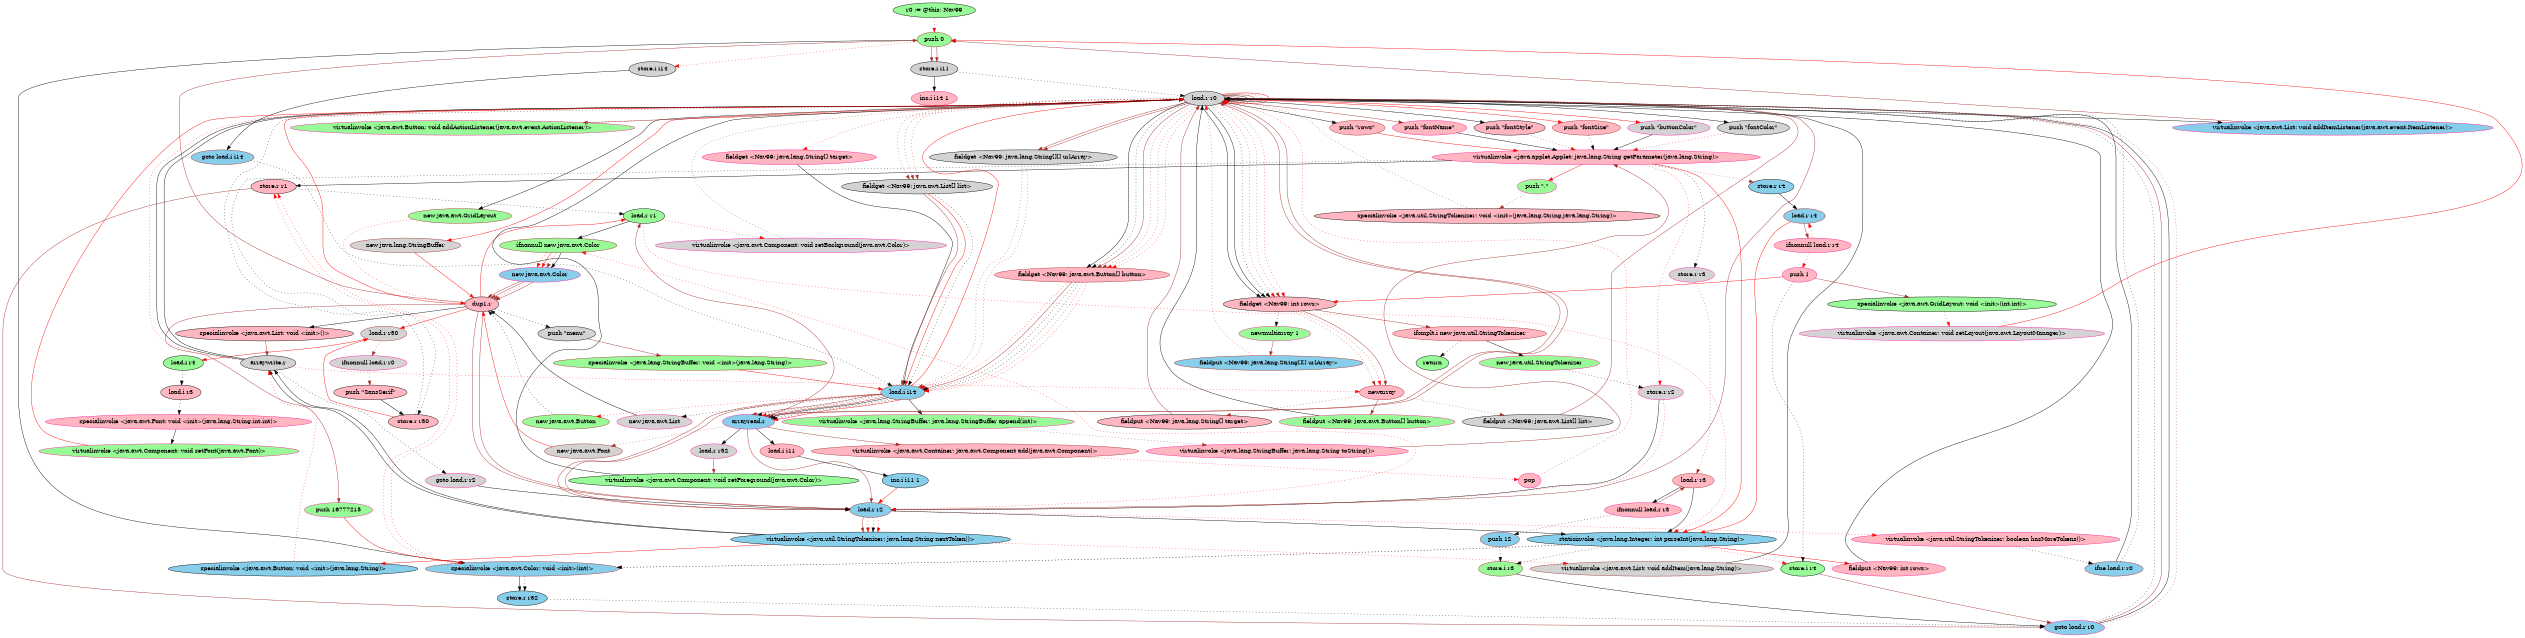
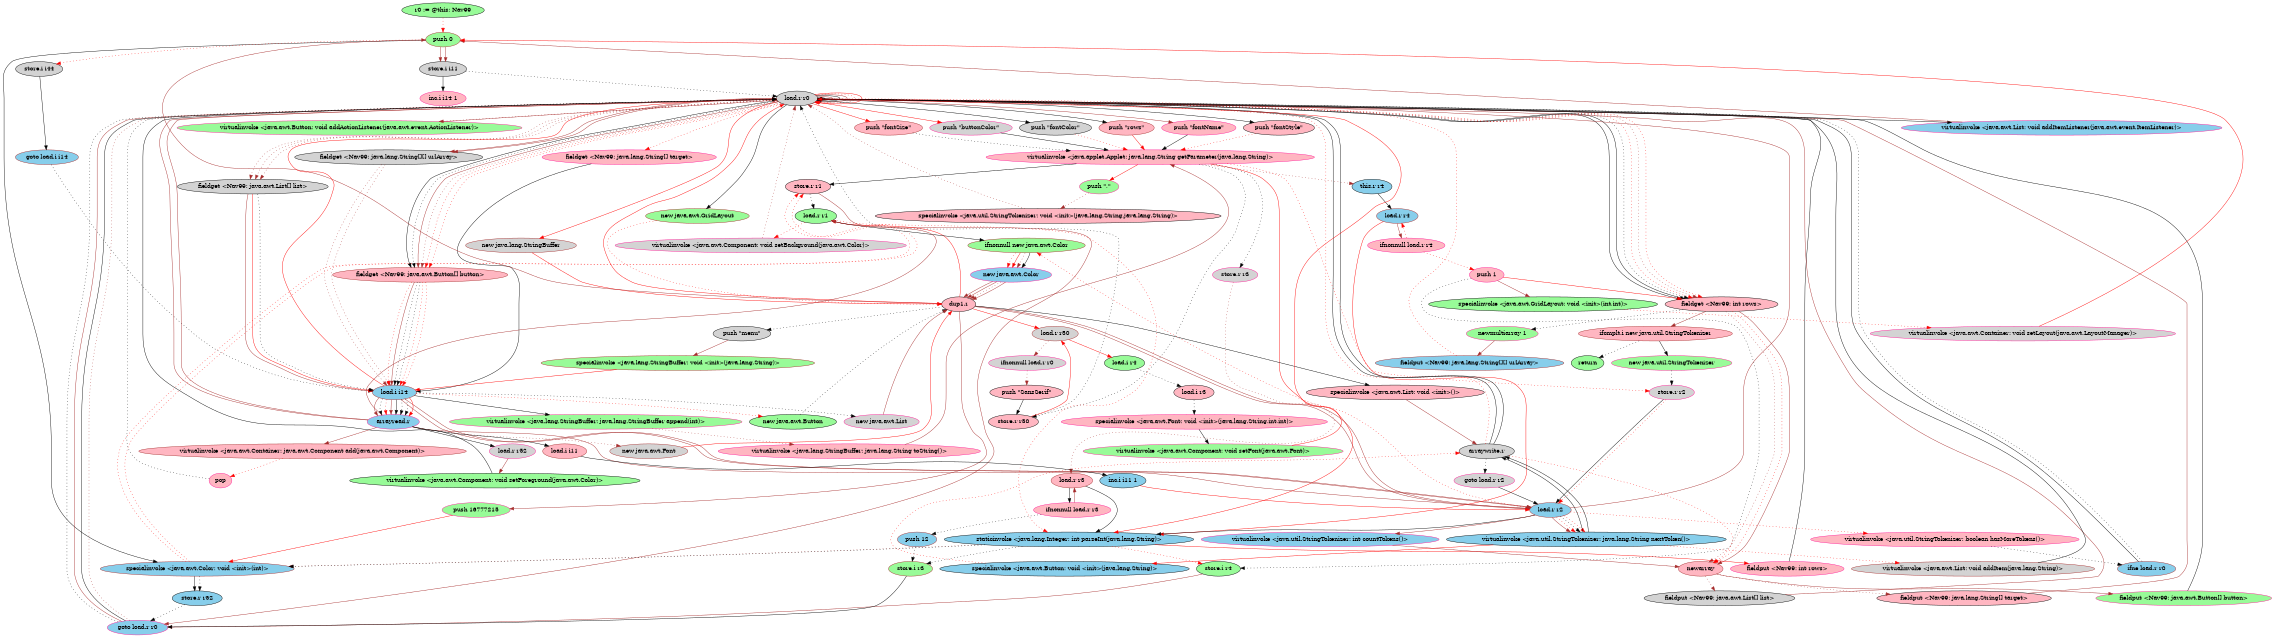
  digraph {
    node [color=deeppink fillcolor=lightpink style=filled]
    edge [color=black style=solid]
    "r0 := @this: Nav99" [color=black fillcolor=palegreen]
    "push 0" [color=brown fillcolor=palegreen]
    "store.i i11" [color=black fillcolor=lightgrey]
    "specialinvoke <java.awt.Color: void <init>(int)>" [color=brown fillcolor=skyblue]
-   "store.i i14" [color=black fillcolor=lightgrey]
+   "store.i i14" [color=black fillcolor=lightgrey label="store.i i44"]
    "load.r r0" [color=black fillcolor=lightgrey]
    "inc.i i14 1"
    "store.r r1" [color=black]
    "store.r r52" [color=black fillcolor=skyblue]
    "goto load.i i14" [color=brown fillcolor=skyblue]
    "push \"rows\"" [color=brown]
    "fieldget <Nav99: int rows>" [color=black]
    "push \"fontName\""
    "push \"fontStyle\"" [color=black]
    "push \"fontSize\"" [color=brown]
    "push \"buttonColor\"" [fillcolor=lightgrey]
    "push \"fontColor\"" [color=black fillcolor=lightgrey]
    "new java.awt.GridLayout" [color=brown fillcolor=palegreen]
    "new java.lang.StringBuffer" [color=brown fillcolor=lightgrey]
    "fieldget <Nav99: java.lang.String[][] urlArray>" [color=black fillcolor=lightgrey]
    "fieldget <Nav99: java.awt.Button[] button>" [color=brown]
    "virtualinvoke <java.awt.Button: void addActionListener(java.awt.event.ActionListener)>" [fillcolor=palegreen]
    "fieldget <Nav99: java.lang.String[] target>"
    "fieldget <Nav99: java.awt.List[] list>" [color=black fillcolor=lightgrey]
    "virtualinvoke <java.awt.List: void addItemListener(java.awt.event.ItemListener)>" [fillcolor=skyblue]
    "virtualinvoke <java.applet.Applet: java.lang.String getParameter(java.lang.String)>"
    "newmultiarray 1" [fillcolor=palegreen]
    newarray [color=brown]
    "ifcmplt.i new java.util.StringTokenizer" [color=brown]
    "dup1.r" [color=black]
    "load.i i14" [color=brown fillcolor=skyblue]
    "staticinvoke <java.lang.Integer: int parseInt(java.lang.String)>" [color=black fillcolor=skyblue]
    "store.r r50" [color=black]
-   "store.r r4" [color=black fillcolor=skyblue]
+   "store.r r4" [color=black fillcolor=skyblue label="this.r r4"]
    "store.r r3" [fillcolor=lightgrey]
    "store.r r2" [fillcolor=lightgrey]
    "push \",\"" [fillcolor=palegreen]
    "fieldput <Nav99: int rows>"
    "store.i r4" [color=black fillcolor=palegreen]
    "store.i r3" [color=brown fillcolor=palegreen]
    "load.r r50" [color=brown fillcolor=lightgrey]
    "load.r r4" [color=brown fillcolor=skyblue]
    "load.r r3" [color=brown]
    "goto load.r r0" [fillcolor=skyblue]
    "load.r r1" [color=black fillcolor=palegreen]
    "load.r r2" [color=brown fillcolor=skyblue]
    "specialinvoke <java.util.StringTokenizer: void <init>(java.lang.String,java.lang.String)>" [color=black]
    "fieldput <Nav99: java.lang.String[][] urlArray>" [color=brown fillcolor=skyblue]
    "fieldput <Nav99: java.lang.String[] target>" [color=black]
    "fieldput <Nav99: java.awt.Button[] button>" [fillcolor=palegreen]
    "fieldput <Nav99: java.awt.List[] list>" [color=black fillcolor=lightgrey]
    "push 1"
    "specialinvoke <java.awt.GridLayout: void <init>(int,int)>" [color=black fillcolor=palegreen]
    return [color=black fillcolor=palegreen]
    "new java.util.StringTokenizer" [fillcolor=palegreen]
    "arraywrite.r" [color=black fillcolor=lightgrey]
    "goto load.r r2" [fillcolor=lightgrey]
    "ifnonnull load.r r0" [fillcolor=lightgrey]
    "load.i r4" [color=black fillcolor=palegreen]
    "push \"SansSerif\"" [color=black]
    "load.i r3" [color=black]
    "ifnonnull load.r r4"
    "virtualinvoke <java.awt.Container: void setLayout(java.awt.LayoutManager)>" [fillcolor=lightgrey]
    "ifnonnull load.r r3"
    "push 12" [color=brown fillcolor=skyblue]
    "ifnonnull new java.awt.Color" [color=brown fillcolor=palegreen]
    "virtualinvoke <java.awt.Component: void setBackground(java.awt.Color)>" [fillcolor=lightgrey]
    "new java.awt.Color" [fillcolor=skyblue]
    "push 16777215" [fillcolor=palegreen]
    "push \"menu\"" [color=black fillcolor=lightgrey]
    "specialinvoke <java.awt.List: void <init>()>" [color=black]
+   "virtualinvoke <java.util.StringTokenizer: int countTokens()>" [fillcolor=skyblue]
    "virtualinvoke <java.util.StringTokenizer: java.lang.String nextToken()>" [color=black fillcolor=skyblue]
    "virtualinvoke <java.util.StringTokenizer: boolean hasMoreTokens()>"
    "specialinvoke <java.lang.StringBuffer: void <init>(java.lang.String)>" [color=brown fillcolor=palegreen]
    "specialinvoke <java.awt.Button: void <init>(java.lang.String)>" [color=black fillcolor=skyblue]
    "virtualinvoke <java.awt.List: void addItem(java.lang.String)>" [color=brown fillcolor=lightgrey]
    "ifne load.r r0" [color=brown fillcolor=skyblue]
    "virtualinvoke <java.lang.StringBuffer: java.lang.StringBuffer append(int)>" [fillcolor=palegreen]
-   "new java.awt.Button" [color=brown fillcolor=palegreen]
+   "new java.awt.Button" [color=black fillcolor=palegreen]
    "arrayread.r" [fillcolor=skyblue]
    "new java.awt.List" [fillcolor=lightgrey]
    "virtualinvoke <java.lang.StringBuffer: java.lang.String toString()>"
    "new java.awt.Font" [color=brown fillcolor=lightgrey]
    "load.r r52" [fillcolor=lightgrey]
    "virtualinvoke <java.awt.Container: java.awt.Component add(java.awt.Component)>" [color=brown]
    "load.i i11" [color=brown]
    "virtualinvoke <java.awt.Component: void setForeground(java.awt.Color)>" [color=black fillcolor=palegreen]
    pop
    "inc.i i11 1" [color=black fillcolor=skyblue]
    "specialinvoke <java.awt.Font: void <init>(java.lang.String,int,int)>"
    "virtualinvoke <java.awt.Component: void setFont(java.awt.Font)>" [fillcolor=palegreen]
    "r0 := @this: Nav99" -> "push 0" [color=red style=dotted]
    "push 0" -> "store.i i11" [color=brown]
    "push 0" -> "store.i i11" [color=brown]
    "push 0" -> "specialinvoke <java.awt.Color: void <init>(int)>"
    "push 0" -> "store.i i14" [color=red style=dotted]
    "store.i i11" -> "load.r r0" [style=dotted]
    "store.i i11" -> "inc.i i14 1"
    "specialinvoke <java.awt.Color: void <init>(int)>" -> "store.r r1" [color=red style=dotted]
    "specialinvoke <java.awt.Color: void <init>(int)>" -> "store.r r1" [color=red style=dotted]
    "specialinvoke <java.awt.Color: void <init>(int)>" -> "store.r r52"
    "specialinvoke <java.awt.Color: void <init>(int)>" -> "store.r r52" [style=dotted]
    "store.i i14" -> "goto load.i i14"
    "load.r r0" -> "load.r r0"
    "load.r r0" -> "load.r r0" [color=brown]
    "load.r r0" -> "load.r r0"
    "load.r r0" -> "load.r r0" [color=brown]
    "load.r r0" -> "load.r r0" [color=red style=dotted]
    "load.r r0" -> "load.r r0" [color=red]
    "load.r r0" -> "push \"rows\""
    "load.r r0" -> "fieldget <Nav99: int rows>"
    "load.r r0" -> "fieldget <Nav99: int rows>"
    "load.r r0" -> "fieldget <Nav99: int rows>" [style=dotted]
    "load.r r0" -> "fieldget <Nav99: int rows>" [color=red style=dotted]
    "load.r r0" -> "fieldget <Nav99: int rows>" [color=brown style=dotted]
    "load.r r0" -> "fieldget <Nav99: int rows>" [color=red style=dotted]
    "load.r r0" -> "push \"fontName\"" [color=brown]
    "load.r r0" -> "push \"fontStyle\""
    "load.r r0" -> "push \"fontSize\"" [color=red]
    "load.r r0" -> "push \"buttonColor\"" [color=red]
    "load.r r0" -> "push \"fontColor\""
    "load.r r0" -> "new java.awt.GridLayout"
    "load.r r0" -> "new java.lang.StringBuffer" [color=red]
    "load.r r0" -> "fieldget <Nav99: java.lang.String[][] urlArray>" [color=brown]
    "load.r r0" -> "fieldget <Nav99: java.lang.String[][] urlArray>" [color=brown]
    "load.r r0" -> "fieldget <Nav99: java.awt.Button[] button>"
    "load.r r0" -> "fieldget <Nav99: java.awt.Button[] button>" [style=dotted]
    "load.r r0" -> "fieldget <Nav99: java.awt.Button[] button>" [color=brown]
    "load.r r0" -> "fieldget <Nav99: java.awt.Button[] button>" [color=brown style=dotted]
    "load.r r0" -> "fieldget <Nav99: java.awt.Button[] button>" [color=red style=dotted]
    "load.r r0" -> "fieldget <Nav99: java.awt.Button[] button>" [color=red style=dotted]
    "load.r r0" -> "virtualinvoke <java.awt.Button: void addActionListener(java.awt.event.ActionListener)>" [color=brown style=dotted]
    "load.r r0" -> "fieldget <Nav99: java.lang.String[] target>" [color=red style=dotted]
    "load.r r0" -> "fieldget <Nav99: java.awt.List[] list>" [color=brown style=dotted]
    "load.r r0" -> "fieldget <Nav99: java.awt.List[] list>" [color=brown style=dotted]
    "load.r r0" -> "fieldget <Nav99: java.awt.List[] list>" [color=brown style=dotted]
    "load.r r0" -> "virtualinvoke <java.awt.List: void addItemListener(java.awt.event.ItemListener)>"
    "store.r r1" -> "goto load.r r0" [color=brown]
    "store.r r1" -> "load.r r1" [style=dotted]
    "store.r r52" -> "goto load.r r0" [style=dotted]
    "goto load.i i14" -> "load.i i14" [style=dotted]
    "push \"rows\"" -> "virtualinvoke <java.applet.Applet: java.lang.String getParameter(java.lang.String)>" [color=red]
    "fieldget <Nav99: int rows>" -> "newmultiarray 1" [style=dotted]
    "fieldget <Nav99: int rows>" -> newarray [color=brown style=dotted]
    "fieldget <Nav99: int rows>" -> newarray [color=red style=dotted]
    "fieldget <Nav99: int rows>" -> newarray [color=brown]
    "fieldget <Nav99: int rows>" -> "ifcmplt.i new java.util.StringTokenizer" [color=brown]
    "push \"fontName\"" -> "virtualinvoke <java.applet.Applet: java.lang.String getParameter(java.lang.String)>"
    "push \"fontStyle\"" -> "virtualinvoke <java.applet.Applet: java.lang.String getParameter(java.lang.String)>" [color=red style=dotted]
    "push \"fontSize\"" -> "virtualinvoke <java.applet.Applet: java.lang.String getParameter(java.lang.String)>" [style=dotted]
    "push \"buttonColor\"" -> "virtualinvoke <java.applet.Applet: java.lang.String getParameter(java.lang.String)>"
    "push \"fontColor\"" -> "virtualinvoke <java.applet.Applet: java.lang.String getParameter(java.lang.String)>" [color=red style=dotted]
    "new java.awt.GridLayout" -> "dup1.r" [color=red style=dotted]
    "new java.lang.StringBuffer" -> "dup1.r" [color=red]
    "fieldget <Nav99: java.lang.String[][] urlArray>" -> "load.i i14" [color=brown style=dotted]
    "fieldget <Nav99: java.lang.String[][] urlArray>" -> "load.i i14" [color=brown style=dotted]
    "fieldget <Nav99: java.awt.Button[] button>" -> "load.i i14" [color=red style=dotted]
    "fieldget <Nav99: java.awt.Button[] button>" -> "load.i i14" [color=brown]
    "fieldget <Nav99: java.awt.Button[] button>" -> "load.i i14" [style=dotted]
    "fieldget <Nav99: java.awt.Button[] button>" -> "load.i i14" [style=dotted]
    "fieldget <Nav99: java.awt.Button[] button>" -> "load.i i14" [color=red style=dotted]
    "fieldget <Nav99: java.awt.Button[] button>" -> "load.i i14" [color=red style=dotted]
    "virtualinvoke <java.awt.Button: void addActionListener(java.awt.event.ActionListener)>" -> "load.r r0" [color=brown]
    "fieldget <Nav99: java.lang.String[] target>" -> "load.i i14"
    "fieldget <Nav99: java.awt.List[] list>" -> "load.i i14" [color=brown]
    "fieldget <Nav99: java.awt.List[] list>" -> "load.i i14" [color=red]
    "fieldget <Nav99: java.awt.List[] list>" -> "load.i i14" [style=dotted]
    "virtualinvoke <java.awt.List: void addItemListener(java.awt.event.ItemListener)>" -> "push 0" [color=brown]
    "virtualinvoke <java.applet.Applet: java.lang.String getParameter(java.lang.String)>" -> "store.r r1"
    "virtualinvoke <java.applet.Applet: java.lang.String getParameter(java.lang.String)>" -> "staticinvoke <java.lang.Integer: int parseInt(java.lang.String)>" [color=red]
    "virtualinvoke <java.applet.Applet: java.lang.String getParameter(java.lang.String)>" -> "store.r r50" [style=dotted]
    "virtualinvoke <java.applet.Applet: java.lang.String getParameter(java.lang.String)>" -> "store.r r4" [color=brown style=dotted]
    "virtualinvoke <java.applet.Applet: java.lang.String getParameter(java.lang.String)>" -> "store.r r3" [style=dotted]
    "virtualinvoke <java.applet.Applet: java.lang.String getParameter(java.lang.String)>" -> "store.r r2" [color=red style=dotted]
    "virtualinvoke <java.applet.Applet: java.lang.String getParameter(java.lang.String)>" -> "push \",\"" [color=red]
    "newmultiarray 1" -> "fieldput <Nav99: java.lang.String[][] urlArray>" [color=brown]
    newarray -> "fieldput <Nav99: java.lang.String[] target>" [color=brown style=dotted]
    newarray -> "fieldput <Nav99: java.awt.Button[] button>" [color=brown]
    newarray -> "fieldput <Nav99: java.awt.List[] list>" [color=brown style=dotted]
    "ifcmplt.i new java.util.StringTokenizer" -> return [style=dotted]
    "ifcmplt.i new java.util.StringTokenizer" -> "new java.util.StringTokenizer"
    "dup1.r" -> "push 0" [color=brown]
    "dup1.r" -> "load.r r0" [color=red]
    "dup1.r" -> "load.r r50" [color=red]
    "dup1.r" -> "load.r r1" [color=red]
    "dup1.r" -> "load.r r2" [color=brown]
    "dup1.r" -> "load.r r2" [color=brown]
    "dup1.r" -> "push 16777215" [color=brown]
    "dup1.r" -> "push \"menu\"" [style=dotted]
    "dup1.r" -> "specialinvoke <java.awt.List: void <init>()>"
    "load.i i14" -> "load.r r0" [color=red]
    "load.i i14" -> "load.r r2" [color=brown]
    "load.i i14" -> "load.r r2" [color=brown]
    "load.i i14" -> "virtualinvoke <java.lang.StringBuffer: java.lang.StringBuffer append(int)>"
    "load.i i14" -> "new java.awt.Button" [color=red style=dotted]
    "load.i i14" -> "arrayread.r" [color=brown]
    "load.i i14" -> "arrayread.r" [style=dotted]
    "load.i i14" -> "arrayread.r" [color=red style=dotted]
    "load.i i14" -> "arrayread.r" [color=brown]
    "load.i i14" -> "arrayread.r"
    "load.i i14" -> "arrayread.r" [style=dotted]
    "load.i i14" -> "arrayread.r" [style=dotted]
    "load.i i14" -> "arrayread.r" [color=red]
    "load.i i14" -> "new java.awt.List" [style=dotted]
    "staticinvoke <java.lang.Integer: int parseInt(java.lang.String)>" -> "specialinvoke <java.awt.Color: void <init>(int)>" [color=brown style=dotted]
    "staticinvoke <java.lang.Integer: int parseInt(java.lang.String)>" -> "specialinvoke <java.awt.Color: void <init>(int)>" [style=dotted]
    "staticinvoke <java.lang.Integer: int parseInt(java.lang.String)>" -> "fieldput <Nav99: int rows>" [color=red]
    "staticinvoke <java.lang.Integer: int parseInt(java.lang.String)>" -> "store.i r4" [color=red style=dotted]
    "staticinvoke <java.lang.Integer: int parseInt(java.lang.String)>" -> "store.i r3" [style=dotted]
    "store.r r50" -> "load.r r0" [style=dotted]
    "store.r r50" -> "load.r r50" [color=red]
    "store.r r4" -> "load.r r4"
    "store.r r3" -> "load.r r3" [color=brown style=dotted]
    "store.r r2" -> "load.r r2"
    "store.r r2" -> "load.r r2" [color=red style=dotted]
    "push \",\"" -> "specialinvoke <java.util.StringTokenizer: void <init>(java.lang.String,java.lang.String)>" [color=brown style=dotted]
    "fieldput <Nav99: int rows>" -> "load.r r0"
    "store.i r4" -> "goto load.r r0" [color=brown]
    "store.i r3" -> "goto load.r r0"
    "load.r r50" -> "ifnonnull load.r r0" [color=brown style=dotted]
    "load.r r50" -> "load.i r4" [color=red]
    "load.r r4" -> "staticinvoke <java.lang.Integer: int parseInt(java.lang.String)>" [color=red]
    "load.r r4" -> "ifnonnull load.r r4" [color=brown]
    "load.r r3" -> "staticinvoke <java.lang.Integer: int parseInt(java.lang.String)>"
    "load.r r3" -> "ifnonnull load.r r3"
    "goto load.r r0" -> "load.r r0" [style=dotted]
    "goto load.r r0" -> "load.r r0" [color=brown]
    "goto load.r r0" -> "load.r r0"
    "goto load.r r0" -> "load.r r0" [color=brown style=dotted]
    "load.r r1" -> "staticinvoke <java.lang.Integer: int parseInt(java.lang.String)>" [color=red style=dotted]
    "load.r r1" -> "ifnonnull new java.awt.Color"
    "load.r r1" -> "virtualinvoke <java.awt.Component: void setBackground(java.awt.Color)>" [color=red style=dotted]
    "load.r r2" -> "load.r r0" [color=brown]
    "load.r r2" -> "staticinvoke <java.lang.Integer: int parseInt(java.lang.String)>"
    "load.r r2" -> "ifnonnull new java.awt.Color" [color=red style=dotted]
+   "load.r r2" -> "virtualinvoke <java.util.StringTokenizer: int countTokens()>" [color=brown]
    "load.r r2" -> "virtualinvoke <java.util.StringTokenizer: java.lang.String nextToken()>" [color=brown]
    "load.r r2" -> "virtualinvoke <java.util.StringTokenizer: java.lang.String nextToken()>" [color=red style=dotted]
    "load.r r2" -> "virtualinvoke <java.util.StringTokenizer: java.lang.String nextToken()>" [style=dotted]
    "load.r r2" -> "virtualinvoke <java.util.StringTokenizer: java.lang.String nextToken()>" [color=red style=dotted]
    "load.r r2" -> "virtualinvoke <java.util.StringTokenizer: boolean hasMoreTokens()>" [color=red style=dotted]
    "specialinvoke <java.util.StringTokenizer: void <init>(java.lang.String,java.lang.String)>" -> "load.r r0" [color=brown style=dotted]
    "fieldput <Nav99: java.lang.String[][] urlArray>" -> "load.r r0" [color=red style=dotted]
    "fieldput <Nav99: java.lang.String[] target>" -> "load.r r0" [color=brown]
    "fieldput <Nav99: java.awt.Button[] button>" -> "load.r r0"
    "fieldput <Nav99: java.awt.List[] list>" -> "load.r r0" [color=brown]
    "push 1" -> "fieldget <Nav99: int rows>" [color=red]
    "push 1" -> "store.i r4" [style=dotted]
    "push 1" -> "specialinvoke <java.awt.GridLayout: void <init>(int,int)>" [color=brown]
    "specialinvoke <java.awt.GridLayout: void <init>(int,int)>" -> "virtualinvoke <java.awt.Container: void setLayout(java.awt.LayoutManager)>" [color=red style=dotted]
    "new java.util.StringTokenizer" -> "store.r r2" [style=dotted]
    "arraywrite.r" -> "load.r r0" [color=red style=dotted]
    "arraywrite.r" -> "load.r r0"
    "arraywrite.r" -> "load.r r0"
    "arraywrite.r" -> newarray [color=red style=dotted]
    "arraywrite.r" -> "goto load.r r2" [style=dotted]
    "goto load.r r2" -> "load.r r2"
    "ifnonnull load.r r0" -> "push \"SansSerif\"" [color=brown style=dotted]
    "load.i r4" -> "load.i r3" [style=dotted]
    "push \"SansSerif\"" -> "store.r r50"
    "load.i r3" -> "specialinvoke <java.awt.Font: void <init>(java.lang.String,int,int)>" [style=dotted]
    "ifnonnull load.r r4" -> "load.r r4" [color=red style=dotted]
    "ifnonnull load.r r4" -> "push 1" [color=red style=dotted]
    "virtualinvoke <java.awt.Container: void setLayout(java.awt.LayoutManager)>" -> "push 0" [color=red]
    "ifnonnull load.r r3" -> "load.r r3" [color=brown]
    "ifnonnull load.r r3" -> "push 12" [style=dotted]
    "push 12" -> "store.i r3" [style=dotted]
    "ifnonnull new java.awt.Color" -> "new java.awt.Color" [color=red style=dotted]
    "ifnonnull new java.awt.Color" -> "new java.awt.Color" [color=red]
    "ifnonnull new java.awt.Color" -> "new java.awt.Color" [color=brown style=dotted]
    "ifnonnull new java.awt.Color" -> "new java.awt.Color"
    "virtualinvoke <java.awt.Component: void setBackground(java.awt.Color)>" -> "load.r r0" [color=brown style=dotted]
    "new java.awt.Color" -> "dup1.r" [color=brown]
    "new java.awt.Color" -> "dup1.r" [color=brown]
    "new java.awt.Color" -> "dup1.r" [color=brown style=dotted]
    "new java.awt.Color" -> "dup1.r" [color=brown]
    "push 16777215" -> "specialinvoke <java.awt.Color: void <init>(int)>" [color=red]
    "push \"menu\"" -> "specialinvoke <java.lang.StringBuffer: void <init>(java.lang.String)>" [color=brown]
    "specialinvoke <java.awt.List: void <init>()>" -> "arraywrite.r" [color=brown]
+   "virtualinvoke <java.util.StringTokenizer: int countTokens()>" -> newarray [color=brown]
    "virtualinvoke <java.util.StringTokenizer: java.lang.String nextToken()>" -> "arraywrite.r"
    "virtualinvoke <java.util.StringTokenizer: java.lang.String nextToken()>" -> "arraywrite.r"
    "virtualinvoke <java.util.StringTokenizer: java.lang.String nextToken()>" -> "specialinvoke <java.awt.Button: void <init>(java.lang.String)>" [color=red]
    "virtualinvoke <java.util.StringTokenizer: java.lang.String nextToken()>" -> "virtualinvoke <java.awt.List: void addItem(java.lang.String)>" [color=red style=dotted]
    "virtualinvoke <java.util.StringTokenizer: boolean hasMoreTokens()>" -> "ifne load.r r0" [style=dotted]
    "specialinvoke <java.lang.StringBuffer: void <init>(java.lang.String)>" -> "load.i i14" [color=red]
    "specialinvoke <java.awt.Button: void <init>(java.lang.String)>" -> "arraywrite.r" [color=red style=dotted]
    "virtualinvoke <java.awt.List: void addItem(java.lang.String)>" -> "load.r r0"
    "ifne load.r r0" -> "load.r r0"
    "ifne load.r r0" -> "load.r r0" [style=dotted]
    "virtualinvoke <java.lang.StringBuffer: java.lang.StringBuffer append(int)>" -> "virtualinvoke <java.lang.StringBuffer: java.lang.String toString()>" [color=brown style=dotted]
    "new java.awt.Button" -> "dup1.r" [style=dotted]
    "arrayread.r" -> "load.r r0" [color=brown]
    "arrayread.r" -> "load.r r0" [color=brown]
    "arrayread.r" -> "load.r r1" [color=brown]
    "arrayread.r" -> "load.r r2" [color=brown]
    "arrayread.r" -> "new java.awt.Font" [color=brown style=dotted]
    "arrayread.r" -> "load.r r52"
    "arrayread.r" -> "virtualinvoke <java.awt.Container: java.awt.Component add(java.awt.Component)>" [color=brown]
    "arrayread.r" -> "load.i i11"
-   "new java.awt.List" -> "dup1.r"
+   "new java.awt.List" -> "dup1.r" [color=brown]
    "virtualinvoke <java.lang.StringBuffer: java.lang.String toString()>" -> "virtualinvoke <java.applet.Applet: java.lang.String getParameter(java.lang.String)>" [color=brown]
    "new java.awt.Font" -> "dup1.r" [color=red]
    "load.r r52" -> "virtualinvoke <java.awt.Component: void setForeground(java.awt.Color)>" [color=brown]
    "virtualinvoke <java.awt.Container: java.awt.Component add(java.awt.Component)>" -> pop [color=red style=dotted]
    "load.i i11" -> "inc.i i11 1"
    "virtualinvoke <java.awt.Component: void setForeground(java.awt.Color)>" -> "load.r r0"
-   pop -> "load.r r0" [color=red style=dotted]
+   pop -> "load.r r0" [style=dotted]
    "inc.i i11 1" -> "load.r r2" [color=red]
    "specialinvoke <java.awt.Font: void <init>(java.lang.String,int,int)>" -> "virtualinvoke <java.awt.Component: void setFont(java.awt.Font)>"
    "virtualinvoke <java.awt.Component: void setFont(java.awt.Font)>" -> "load.r r0" [color=red]
  }
